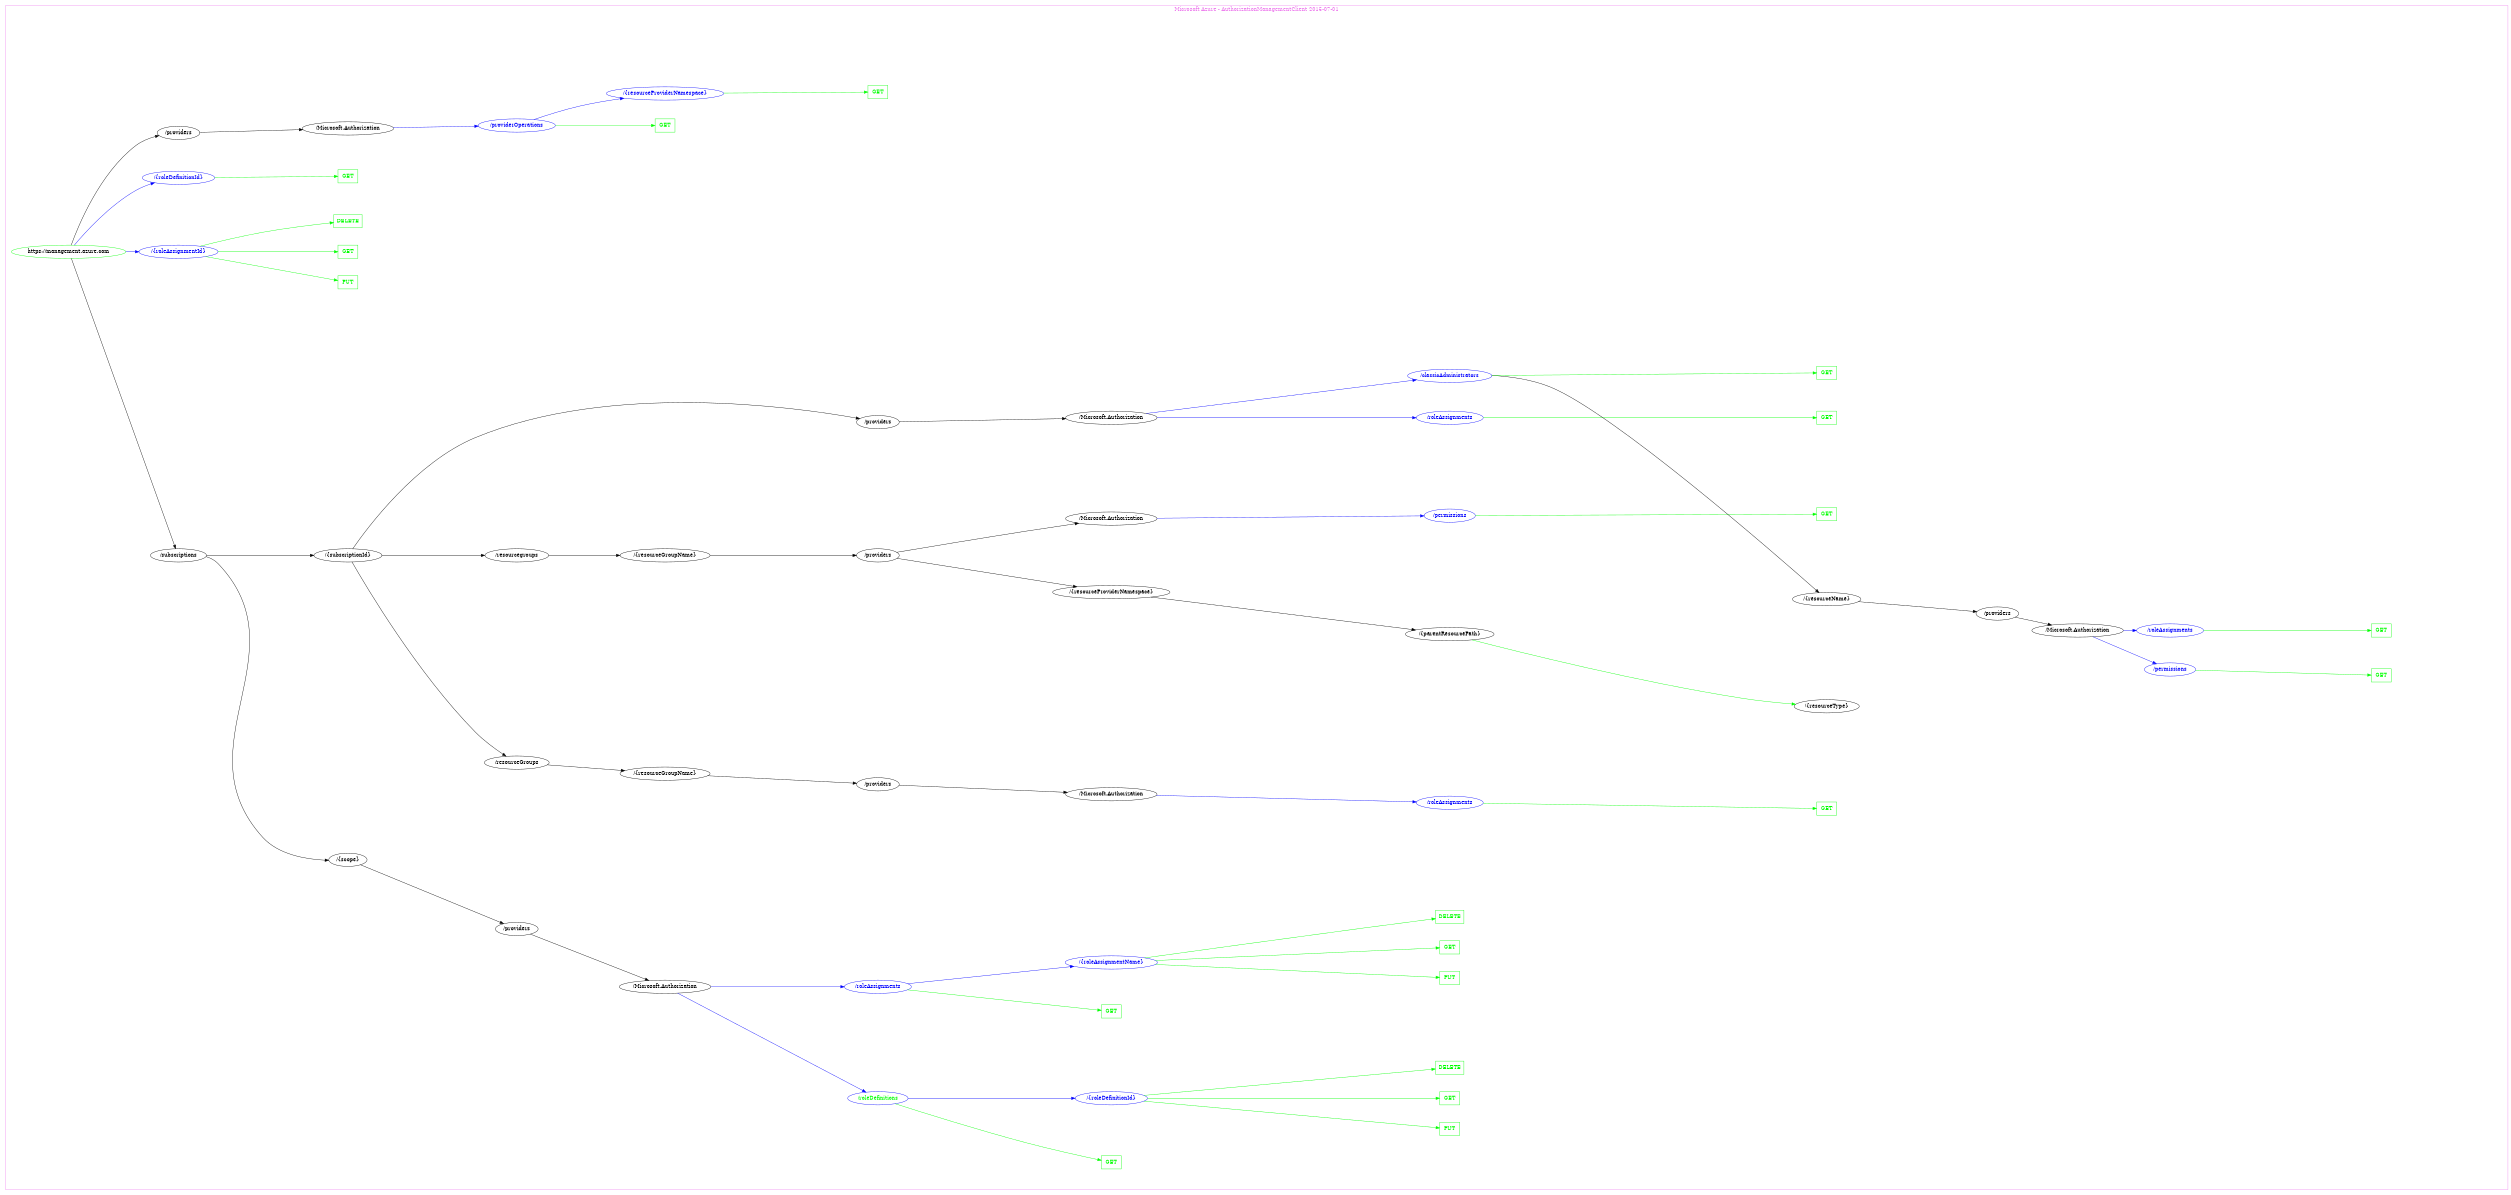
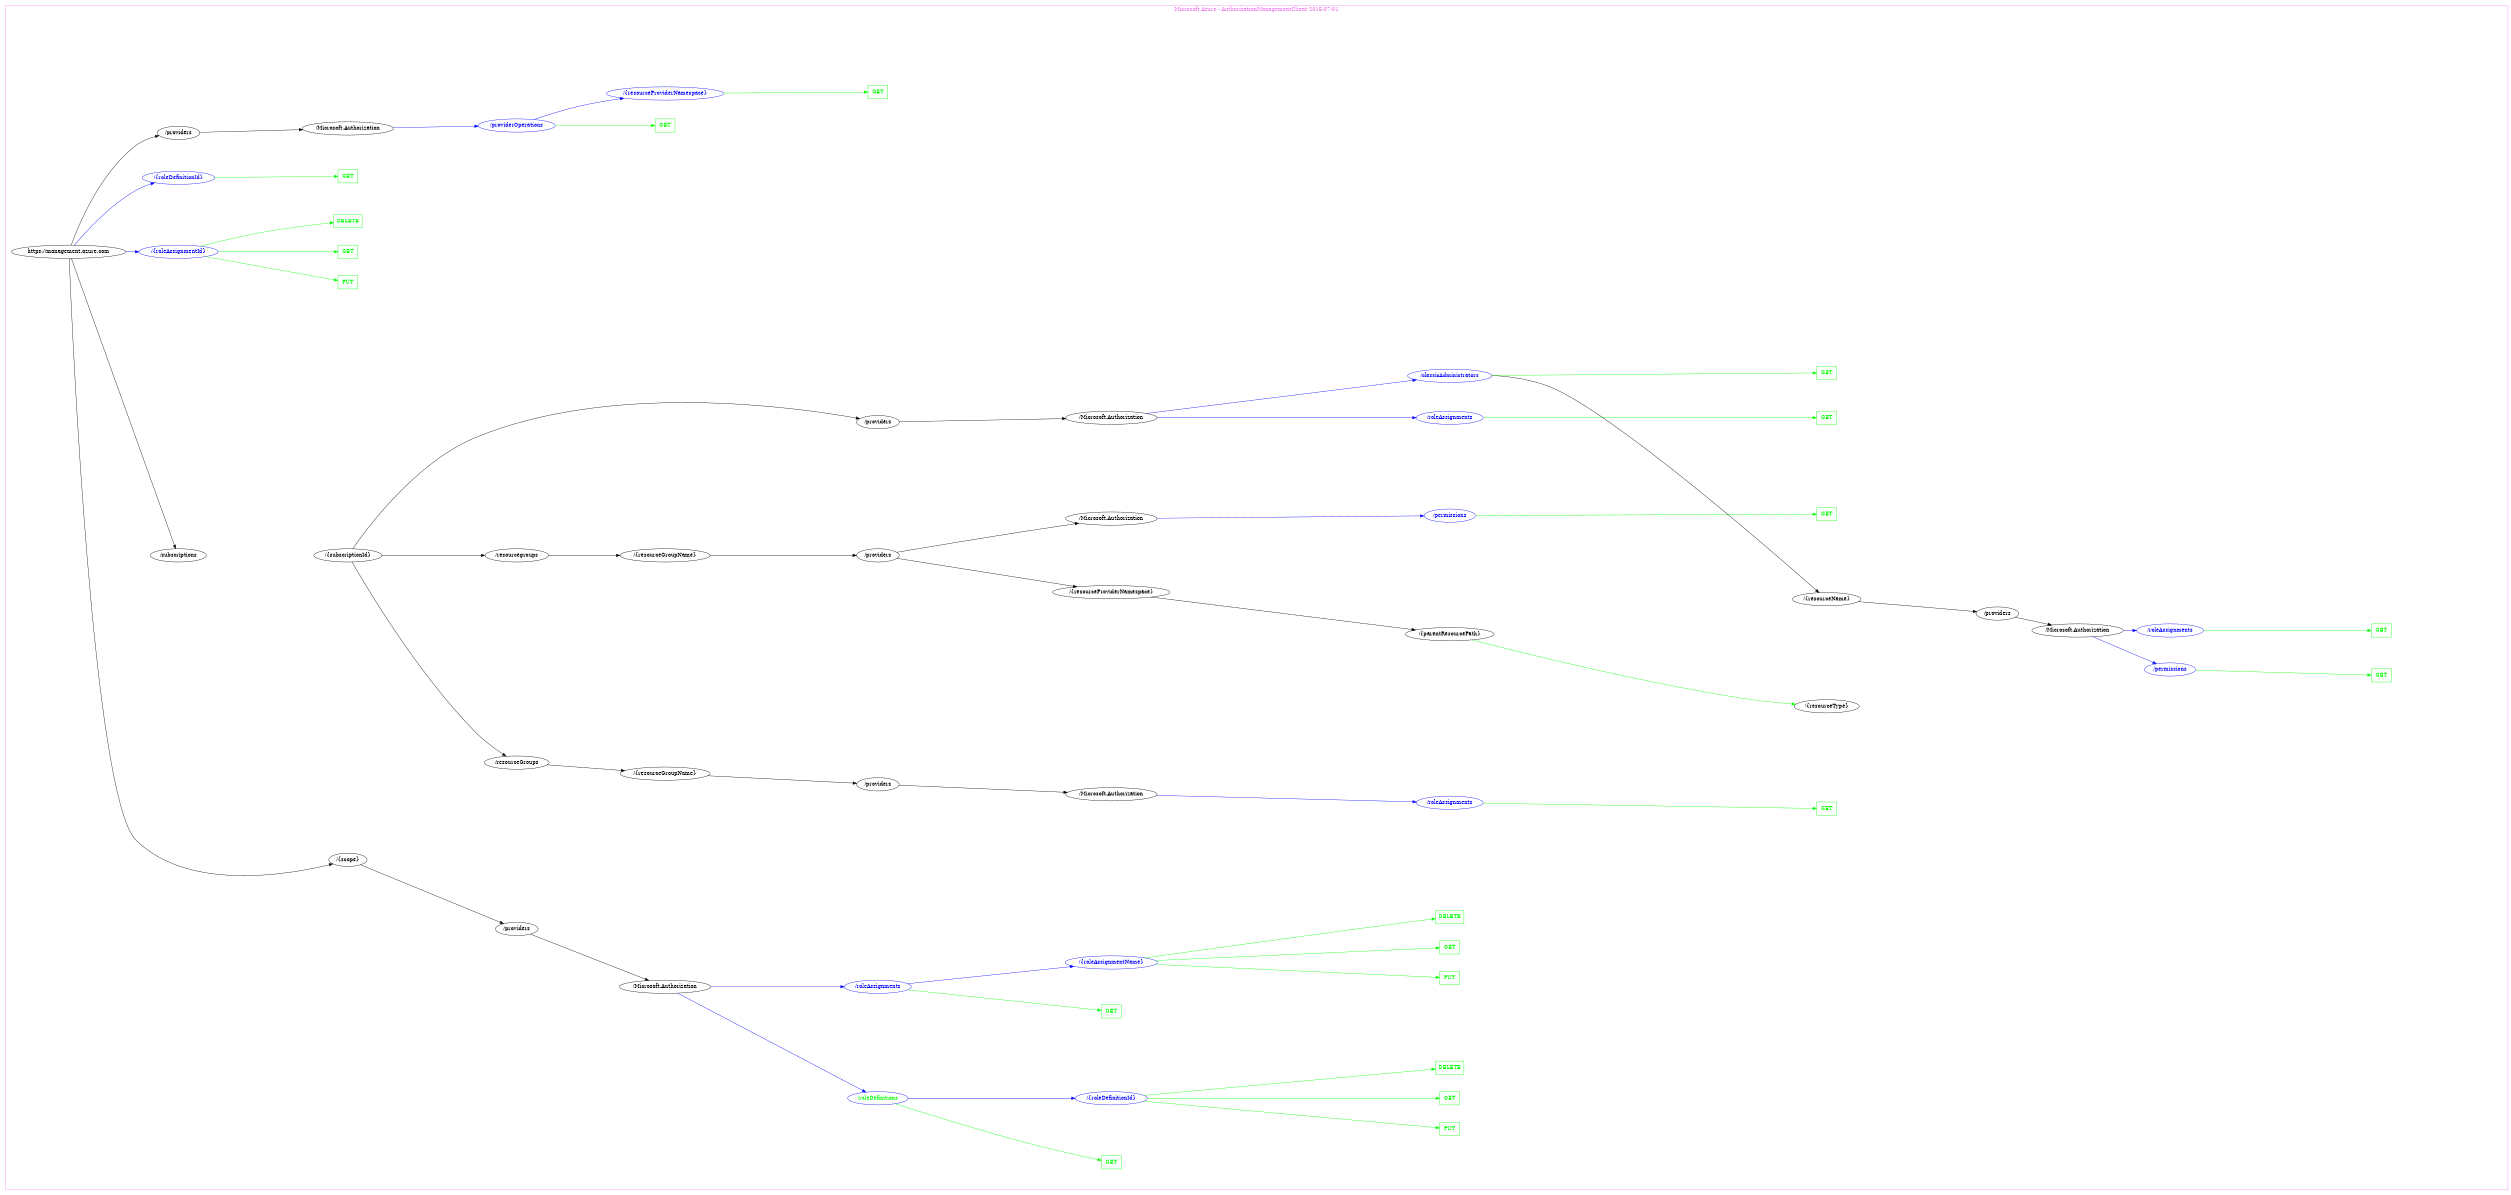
  digraph {
    rankdir=LR
    node [color=black fontcolor=black shape=ellipse]
    edge [color=black fontcolor=black]
    n1 [color=green fontcolor=green label=GET shape=box]
    n2 [color=green fontcolor=green label=PUT shape=box]
    n3 [color=green fontcolor=green label=GET shape=box]
    n4 [color=green fontcolor=green label=DELETE shape=box]
    n5 [color=blue fontcolor=blue label="/{roleDefinitionId}"]
    n6 [color=blue fontcolor=green label="/roleDefinitions"]
    n7 [color=green fontcolor=green label=GET shape=box]
    n8 [color=green fontcolor=green label=PUT shape=box]
    n9 [color=green fontcolor=green label=GET shape=box]
    n10 [color=green fontcolor=green label=DELETE shape=box]
    n11 [color=blue fontcolor=blue label="/{roleAssignmentName}"]
    n12 [color=blue fontcolor=blue label="/roleAssignments"]
    n13 [label="/Microsoft.Authorization"]
    n14 [label="/providers"]
    n15 [label="/{scope}"]
    n16 [color=green fontcolor=green label=GET shape=box]
    n17 [color=blue fontcolor=blue label="/roleAssignments"]
    n18 [label="/Microsoft.Authorization"]
    n19 [label="/providers"]
    n20 [label="/{resourceGroupName}"]
    n21 [label="/resourceGroups"]
    n22 [color=green fontcolor=green label=GET shape=box]
    n23 [color=blue fontcolor=blue label="/permissions"]
    n24 [color=green fontcolor=green label=GET shape=box]
    n25 [color=blue fontcolor=blue label="/roleAssignments"]
    n26 [label="/Microsoft.Authorization"]
    n27 [label="/providers"]
    n28 [label="/{resourceName}"]
    n29 [label="/{resourceType}"]
    n30 [label="/{parentResourcePath}"]
    n31 [label="/{resourceProviderNamespace}"]
    n32 [color=green fontcolor=green label=GET shape=box]
    n33 [color=blue fontcolor=blue label="/permissions"]
    n34 [label="/Microsoft.Authorization"]
    n35 [label="/providers"]
    n36 [label="/{resourceGroupName}"]
    n37 [label="/resourcegroups"]
    n38 [color=green fontcolor=green label=GET shape=box]
    n39 [color=blue fontcolor=blue label="/roleAssignments"]
    n40 [color=green fontcolor=green label=GET shape=box]
    n41 [color=blue fontcolor=blue label="/classicAdministrators"]
    n42 [label="/Microsoft.Authorization"]
    n43 [label="/providers"]
    n44 [label="/{subscriptionId}"]
    n45 [label="/subscriptions"]
    n46 [color=green fontcolor=green label=PUT shape=box]
    n47 [color=green fontcolor=green label=GET shape=box]
    n48 [color=green fontcolor=green label=DELETE shape=box]
    n49 [color=blue fontcolor=blue label="/{roleAssignmentId}"]
    n50 [color=green fontcolor=green label=GET shape=box]
    n51 [color=blue fontcolor=blue label="/{roleDefinitionId}"]
    n52 [color=green fontcolor=green label=GET shape=box]
    n53 [color=green fontcolor=green label=GET shape=box]
    n54 [color=blue fontcolor=blue label="/{resourceProviderNamespace}"]
    n55 [color=blue fontcolor=blue label="/providerOperations"]
    n56 [label="/Microsoft.Authorization"]
    n57 [label="/providers"]
-   n58 [color=green label="https://management.azure.com"]
+   n58 [label="https://management.azure.com"]
    subgraph cluster_1 {
      color=violet
      fontcolor=violet
      label="Microsoft Azure - AuthorizationManagementClient 2015-07-01"
      subgraph cluster_2 {
        color=white
        fontcolor=white
        label="Microsoft Azure - AuthorizationManagementClient 2015-07-01"
        n58
        subgraph cluster_3 {
          color=white
          fontcolor=white
          label="Microsoft Azure - AuthorizationManagementClient 2015-07-01"
          n15
          subgraph cluster_4 {
            color=white
            fontcolor=white
            label="Microsoft Azure - AuthorizationManagementClient 2015-07-01"
            n14
            subgraph cluster_5 {
              color=white
              fontcolor=white
              label="Microsoft Azure - AuthorizationManagementClient 2015-07-01"
              n13
              subgraph cluster_6 {
                color=white
                fontcolor=white
                label="Microsoft Azure - AuthorizationManagementClient 2015-07-01"
                n6
                subgraph cluster_7 {
                  color=white
                  fontcolor=white
                  label="Microsoft Azure - AuthorizationManagementClient 2015-07-01"
                  n1
                }
                subgraph cluster_8 {
                  color=white
                  fontcolor=white
                  label="Microsoft Azure - AuthorizationManagementClient 2015-07-01"
                  n5
                  subgraph cluster_9 {
                    color=white
                    fontcolor=white
                    label="Microsoft Azure - AuthorizationManagementClient 2015-07-01"
                    n2
                  }
                  subgraph cluster_10 {
                    color=white
                    fontcolor=white
                    label="Microsoft Azure - AuthorizationManagementClient 2015-07-01"
                    n3
                  }
                  subgraph cluster_11 {
                    color=white
                    fontcolor=white
                    label="Microsoft Azure - AuthorizationManagementClient 2015-07-01"
                    n4
                  }
                }
              }
              subgraph cluster_12 {
                color=white
                fontcolor=white
                label="Microsoft Azure - AuthorizationManagementClient 2015-07-01"
                n12
                subgraph cluster_13 {
                  color=white
                  fontcolor=white
                  label="Microsoft Azure - AuthorizationManagementClient 2015-07-01"
                  n7
                }
                subgraph cluster_14 {
                  color=white
                  fontcolor=white
                  label="Microsoft Azure - AuthorizationManagementClient 2015-07-01"
                  n11
                  subgraph cluster_15 {
                    color=white
                    fontcolor=white
                    label="Microsoft Azure - AuthorizationManagementClient 2015-07-01"
                    n8
                  }
                  subgraph cluster_16 {
                    color=white
                    fontcolor=white
                    label="Microsoft Azure - AuthorizationManagementClient 2015-07-01"
                    n9
                  }
                  subgraph cluster_17 {
                    color=white
                    fontcolor=white
                    label="Microsoft Azure - AuthorizationManagementClient 2015-07-01"
                    n10
                  }
                }
              }
            }
          }
        }
        subgraph cluster_18 {
          color=white
          fontcolor=white
          label="Microsoft Azure - AuthorizationManagementClient 2015-07-01"
          n45
          subgraph cluster_19 {
            color=white
            fontcolor=white
            label="Microsoft Azure - AuthorizationManagementClient 2015-07-01"
            n44
            subgraph cluster_20 {
              color=white
              fontcolor=white
              label="Microsoft Azure - AuthorizationManagementClient 2015-07-01"
              n21
              subgraph cluster_21 {
                color=white
                fontcolor=white
                label="Microsoft Azure - AuthorizationManagementClient 2015-07-01"
                n20
                subgraph cluster_22 {
                  color=white
                  fontcolor=white
                  label="Microsoft Azure - AuthorizationManagementClient 2015-07-01"
                  n19
                  subgraph cluster_23 {
                    color=white
                    fontcolor=white
                    label="Microsoft Azure - AuthorizationManagementClient 2015-07-01"
                    n18
                    subgraph cluster_24 {
                      color=white
                      fontcolor=white
                      label="Microsoft Azure - AuthorizationManagementClient 2015-07-01"
                      n17
                      subgraph cluster_25 {
                        color=white
                        fontcolor=white
                        label="Microsoft Azure - AuthorizationManagementClient 2015-07-01"
                        n16
                      }
                    }
                  }
                }
              }
            }
            subgraph cluster_26 {
              color=white
              fontcolor=white
              label="Microsoft Azure - AuthorizationManagementClient 2015-07-01"
              n37
              subgraph cluster_27 {
                color=white
                fontcolor=white
                label="Microsoft Azure - AuthorizationManagementClient 2015-07-01"
                n36
                subgraph cluster_28 {
                  color=white
                  fontcolor=white
                  label="Microsoft Azure - AuthorizationManagementClient 2015-07-01"
                  n35
                  subgraph cluster_29 {
                    color=white
                    fontcolor=white
                    label="Microsoft Azure - AuthorizationManagementClient 2015-07-01"
                    n31
                    subgraph cluster_30 {
                      color=white
                      fontcolor=white
                      label="Microsoft Azure - AuthorizationManagementClient 2015-07-01"
                      n30
                      subgraph cluster_31 {
                        color=white
                        fontcolor=white
                        label="Microsoft Azure - AuthorizationManagementClient 2015-07-01"
                        n29
                        subgraph cluster_32 {
                          color=white
                          fontcolor=white
                          label="Microsoft Azure - AuthorizationManagementClient 2015-07-01"
                          n28
                          subgraph cluster_33 {
                            color=white
                            fontcolor=white
                            label="Microsoft Azure - AuthorizationManagementClient 2015-07-01"
                            n27
                            subgraph cluster_34 {
                              color=white
                              fontcolor=white
                              label="Microsoft Azure - AuthorizationManagementClient 2015-07-01"
                              n26
                              subgraph cluster_35 {
                                color=white
                                fontcolor=white
                                label="Microsoft Azure - AuthorizationManagementClient 2015-07-01"
                                n23
                                subgraph cluster_36 {
                                  color=white
                                  fontcolor=white
                                  label="Microsoft Azure - AuthorizationManagementClient 2015-07-01"
                                  n22
                                }
                              }
                              subgraph cluster_37 {
                                color=white
                                fontcolor=white
                                label="Microsoft Azure - AuthorizationManagementClient 2015-07-01"
                                n25
                                subgraph cluster_38 {
                                  color=white
                                  fontcolor=white
                                  label="Microsoft Azure - AuthorizationManagementClient 2015-07-01"
                                  n24
                                }
                              }
                            }
                          }
                        }
                      }
                    }
                  }
                  subgraph cluster_39 {
                    color=white
                    fontcolor=white
                    label="Microsoft Azure - AuthorizationManagementClient 2015-07-01"
                    n34
                    subgraph cluster_40 {
                      color=white
                      fontcolor=white
                      label="Microsoft Azure - AuthorizationManagementClient 2015-07-01"
                      n33
                      subgraph cluster_41 {
                        color=white
                        fontcolor=white
                        label="Microsoft Azure - AuthorizationManagementClient 2015-07-01"
                        n32
                      }
                    }
                  }
                }
              }
            }
            subgraph cluster_42 {
              color=white
              fontcolor=white
              label="Microsoft Azure - AuthorizationManagementClient 2015-07-01"
              n43
              subgraph cluster_43 {
                color=white
                fontcolor=white
                label="Microsoft Azure - AuthorizationManagementClient 2015-07-01"
                n42
                subgraph cluster_44 {
                  color=white
                  fontcolor=white
                  label="Microsoft Azure - AuthorizationManagementClient 2015-07-01"
                  n39
                  subgraph cluster_45 {
                    color=white
                    fontcolor=white
                    label="Microsoft Azure - AuthorizationManagementClient 2015-07-01"
                    n38
                  }
                }
                subgraph cluster_46 {
                  color=white
                  fontcolor=white
                  label="Microsoft Azure - AuthorizationManagementClient 2015-07-01"
                  n41
                  subgraph cluster_47 {
                    color=white
                    fontcolor=white
                    label="Microsoft Azure - AuthorizationManagementClient 2015-07-01"
                    n40
                  }
                }
              }
            }
          }
        }
        subgraph cluster_48 {
          color=white
          fontcolor=white
          label="Microsoft Azure - AuthorizationManagementClient 2015-07-01"
          n49
          subgraph cluster_49 {
            color=white
            fontcolor=white
            label="Microsoft Azure - AuthorizationManagementClient 2015-07-01"
            n46
          }
          subgraph cluster_50 {
            color=white
            fontcolor=white
            label="Microsoft Azure - AuthorizationManagementClient 2015-07-01"
            n47
          }
          subgraph cluster_51 {
            color=white
            fontcolor=white
            label="Microsoft Azure - AuthorizationManagementClient 2015-07-01"
            n48
          }
        }
        subgraph cluster_52 {
          color=white
          fontcolor=white
          label="Microsoft Azure - AuthorizationManagementClient 2015-07-01"
          n51
          subgraph cluster_53 {
            color=white
            fontcolor=white
            label="Microsoft Azure - AuthorizationManagementClient 2015-07-01"
            n50
          }
        }
        subgraph cluster_54 {
          color=white
          fontcolor=white
          label="Microsoft Azure - AuthorizationManagementClient 2015-07-01"
          n57
          subgraph cluster_55 {
            color=white
            fontcolor=white
            label="Microsoft Azure - AuthorizationManagementClient 2015-07-01"
            n56
            subgraph cluster_56 {
              color=white
              fontcolor=white
              label="Microsoft Azure - AuthorizationManagementClient 2015-07-01"
              n55
              subgraph cluster_57 {
                color=white
                fontcolor=white
                label="Microsoft Azure - AuthorizationManagementClient 2015-07-01"
                n52
              }
              subgraph cluster_58 {
                color=white
                fontcolor=white
                label="Microsoft Azure - AuthorizationManagementClient 2015-07-01"
                n54
                subgraph cluster_59 {
                  color=white
                  fontcolor=white
                  label="Microsoft Azure - AuthorizationManagementClient 2015-07-01"
                  n53
                }
              }
            }
          }
        }
      }
    }
    n5 -> n2 [color=green fontcolor=green]
    n5 -> n3 [color=green fontcolor=green]
    n5 -> n4 [color=green fontcolor=green]
    n6 -> n1 [color=green fontcolor=green]
    n6 -> n5 [color=blue fontcolor=blue]
    n11 -> n8 [color=green fontcolor=green]
    n11 -> n9 [color=green fontcolor=green]
    n11 -> n10 [color=green fontcolor=green]
    n12 -> n7 [color=green fontcolor=green]
    n12 -> n11 [color=blue fontcolor=blue]
    n13 -> n6 [color=blue fontcolor=blue]
    n13 -> n12 [color=blue fontcolor=blue]
    n14 -> n13
    n15 -> n14
    n17 -> n16 [color=green fontcolor=green]
    n18 -> n17 [color=blue fontcolor=blue]
    n19 -> n18
    n20 -> n19
    n21 -> n20
    n23 -> n22 [color=green fontcolor=green]
    n25 -> n24 [color=green fontcolor=green]
    n26 -> n23 [color=blue fontcolor=blue]
    n26 -> n25 [color=blue fontcolor=blue]
    n27 -> n26
    n28 -> n27
    n30 -> n29 [color=green]
    n31 -> n30
    n33 -> n32 [color=green fontcolor=green]
    n34 -> n33 [color=blue fontcolor=blue]
    n35 -> n31
    n35 -> n34
    n36 -> n35
    n37 -> n36
    n39 -> n38 [color=green fontcolor=green]
    n41 -> n28
    n41 -> n40 [color=green fontcolor=green]
    n42 -> n39 [color=blue fontcolor=blue]
    n42 -> n41 [color=blue fontcolor=blue]
    n43 -> n42
    n44 -> n21
    n44 -> n37
    n44 -> n43
-   n45 -> n44
    n49 -> n46 [color=green fontcolor=green]
    n49 -> n47 [color=green fontcolor=green]
    n49 -> n48 [color=green fontcolor=green]
    n51 -> n50 [color=green fontcolor=green]
    n54 -> n53 [color=green fontcolor=green]
    n55 -> n52 [color=green fontcolor=green]
    n55 -> n54 [color=blue fontcolor=blue]
    n56 -> n55 [color=blue fontcolor=blue]
    n57 -> n56
-   n45 -> n15
+   n58 -> n15
    n58 -> n45
    n58 -> n49 [color=blue fontcolor=blue]
    n58 -> n51 [color=blue fontcolor=blue]
    n58 -> n57
  }
